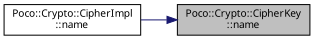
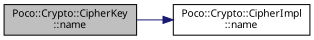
  digraph {
    rankdir=RL
    fontname="Noto Sans"
    node [color=black fontname="Noto Sans" fontsize=10 shape=record style=filled]
    n1 [fillcolor=grey75 fontcolor=black height=0.2 label="Poco::Crypto::CipherKey\l::name" width=0.4]
    n2 [fillcolor=white height=0.2 label="Poco::Crypto::CipherImpl\l::name" width=0.4]
-   n1 -> n2 [color=midnightblue dir=back fontname="Noto Sans" fontsize=10 labelfontname=Helvetica labelfontsize=10 style=solid]
+   n2 -> n1 [color=midnightblue dir=back fontname="Noto Sans" fontsize=10 labelfontname=Helvetica labelfontsize=10 style=solid]
  }
